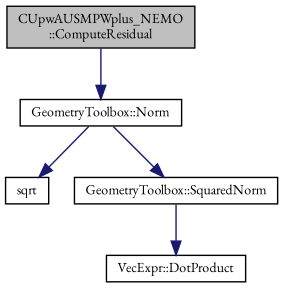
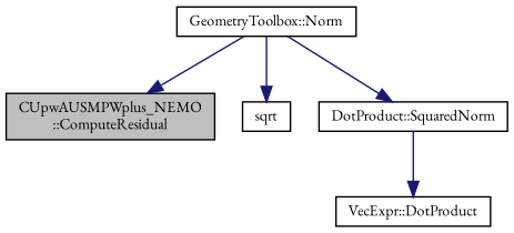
  digraph {
    fontname="EB Garamond"
    rankdir=TB
    node [color=black fillcolor=white fontname="EB Garamond" fontsize=10 shape=record style=filled]
    edge [color=midnightblue fontname="EB Garamond" fontsize=10 labelfontname=Helvetica labelfontsize=10 style=solid]
    n1 [fillcolor=grey75 fontcolor=black height=0.2 label="CUpwAUSMPWplus_NEMO\l::ComputeResidual" width=0.4]
    n2 [height=0.2 label="GeometryToolbox::Norm" width=0.4]
    n3 [height=0.2 label=sqrt width=0.4]
-   n4 [height=0.2 label="GeometryToolbox::SquaredNorm" width=0.4]
+   n4 [height=0.2 label="DotProduct::SquaredNorm" width=0.4]
    n5 [height=0.2 label="VecExpr::DotProduct" width=0.4]
-   n1 -> n2
+   n2 -> n1
    n2 -> n3
    n2 -> n4
    n4 -> n5
  }
